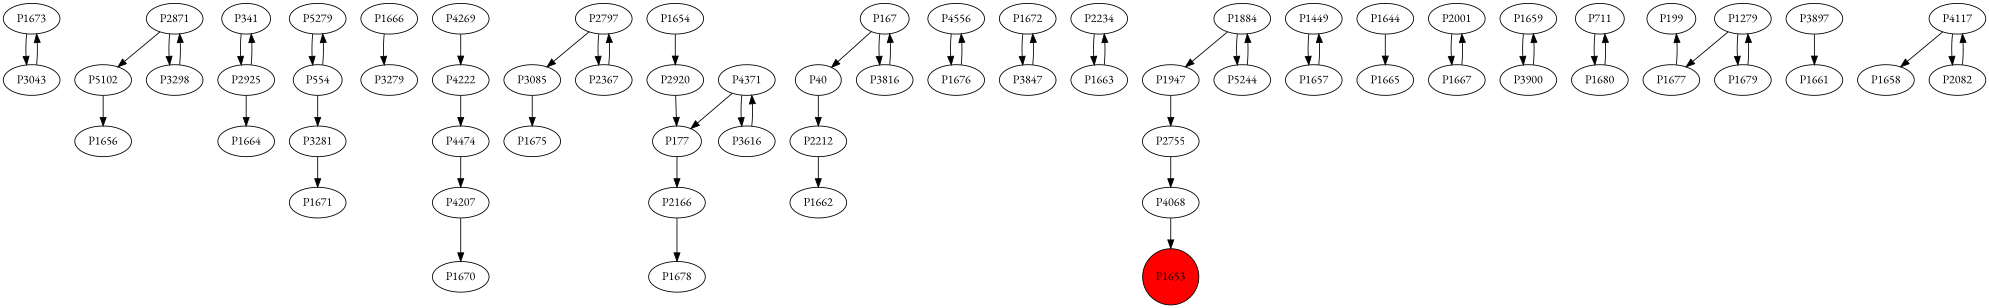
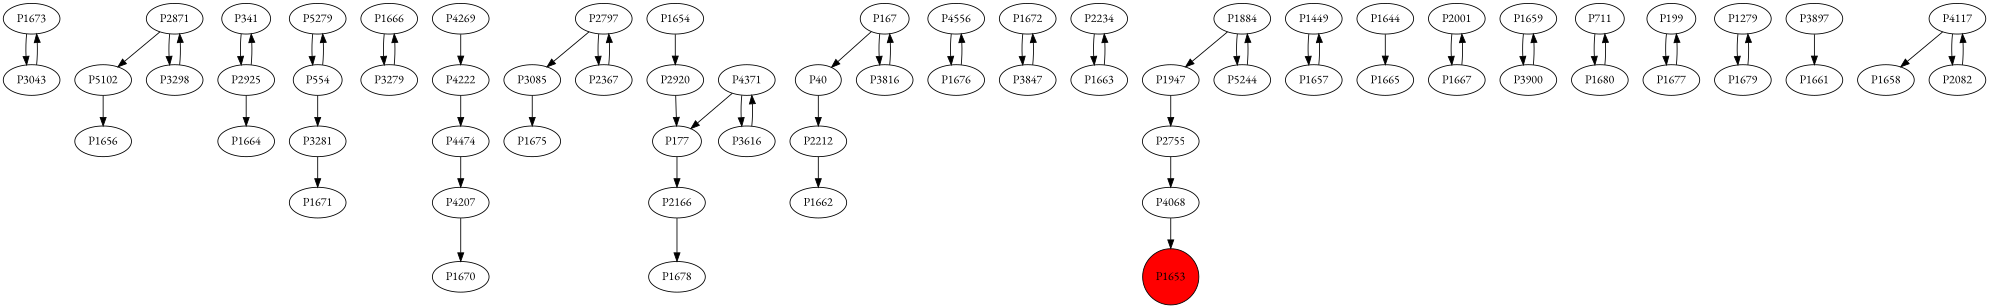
  digraph {
    fontname="EB Garamond"
    node [fontname="EB Garamond"]
    edge [fontname="EB Garamond"]
    P1673
    P3043
    P5102
    P1656
    P341
    P2925
    P1664
    P2871
    P3298
    P5279
    P554
    P3281
    P1671
    P1666
    P3279
    P4207
    P1670
    P3085
    P1675
    P4474
    P2920
    P177
    P1654
    P4371
    P3616
    P2166
    P1678
    P167
    P40
    P3816
    P2212
    P1662
    P4556
    P1676
    P1672
    P3847
    P2234
    P1663
    P2755
    P4068
    P1653 [fillcolor=red shape=circle style=filled]
    P1449
    P1657
    P1644
    P1665
    P2001
    P1667
    P2797
    P2367
    P1659
    P3900
    P1884
    P1947
    P5244
    P711
    P1680
    P199
    P1677
    P4269
    P4222
    P1279
    P1679
    P3897
    P1661
    P4117
    P1658
    P2082
    P1673 -> P3043
    P3043 -> P1673
    P5102 -> P1656
    P341 -> P2925
    P2925 -> P341
    P2925 -> P1664
    P2871 -> P5102
    P2871 -> P3298
    P3298 -> P2871
    P5279 -> P554
    P554 -> P5279
    P554 -> P3281
    P3281 -> P1671
    P1666 -> P3279
+   P3279 -> P1666
    P4207 -> P1670
    P3085 -> P1675
    P4474 -> P4207
    P2920 -> P177
    P177 -> P2166
    P1654 -> P2920
    P4371 -> P177
    P4371 -> P3616
    P3616 -> P4371
    P2166 -> P1678
    P167 -> P40
    P167 -> P3816
    P40 -> P2212
    P3816 -> P167
    P2212 -> P1662
    P4556 -> P1676
    P1676 -> P4556
    P1672 -> P3847
    P3847 -> P1672
    P2234 -> P1663
    P1663 -> P2234
    P2755 -> P4068
    P4068 -> P1653
    P1449 -> P1657
    P1657 -> P1449
    P1644 -> P1665
    P2001 -> P1667
    P1667 -> P2001
    P2797 -> P3085
    P2797 -> P2367
    P2367 -> P2797
    P1659 -> P3900
    P3900 -> P1659
    P1884 -> P1947
    P1884 -> P5244
    P1947 -> P2755
    P5244 -> P1884
    P711 -> P1680
    P1680 -> P711
-   P1279 -> P1677
+   P199 -> P1677
    P1677 -> P199
    P4269 -> P4222
    P4222 -> P4474
    P1279 -> P1679
    P1679 -> P1279
    P3897 -> P1661
    P4117 -> P1658
    P4117 -> P2082
    P2082 -> P4117
  }
